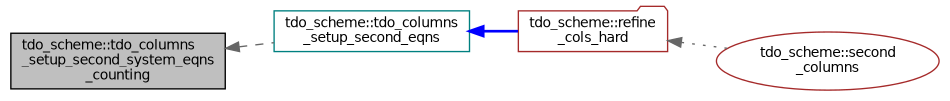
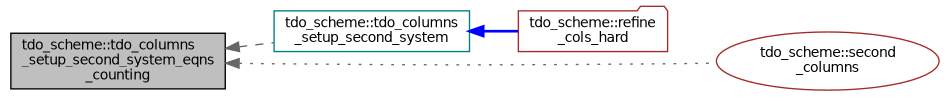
  digraph {
    rankdir=LR
    node [color=brown fillcolor=white fontname=Helvetica fontsize=10 shape=box style=filled]
    edge [color=gray40 dir=back fontname=Helvetica fontsize=10 labelfontname=Helvetica labelfontsize=10]
    n1 [color=black fillcolor=grey75 fontcolor=black height=0.2 label="tdo_scheme::tdo_columns\l_setup_second_system_eqns\l_counting" width=0.4]
-   n2 [color=teal height=0.2 label="tdo_scheme::tdo_columns\l_setup_second_eqns" width=0.4]
+   n2 [color=teal height=0.2 label="tdo_scheme::tdo_columns\l_setup_second_system" width=0.4]
    n3 [height=0.2 label="tdo_scheme::refine\l_cols_hard" shape=folder width=0.4]
    n4 [height=0.2 label="tdo_scheme::second\l_columns" shape=ellipse width=0.4]
    n1 -> n2 [style=dashed]
    n2 -> n3 [color=blue style=bold]
-   n3 -> n4 [style=dotted]
+   n1 -> n4 [style=dotted]
  }
